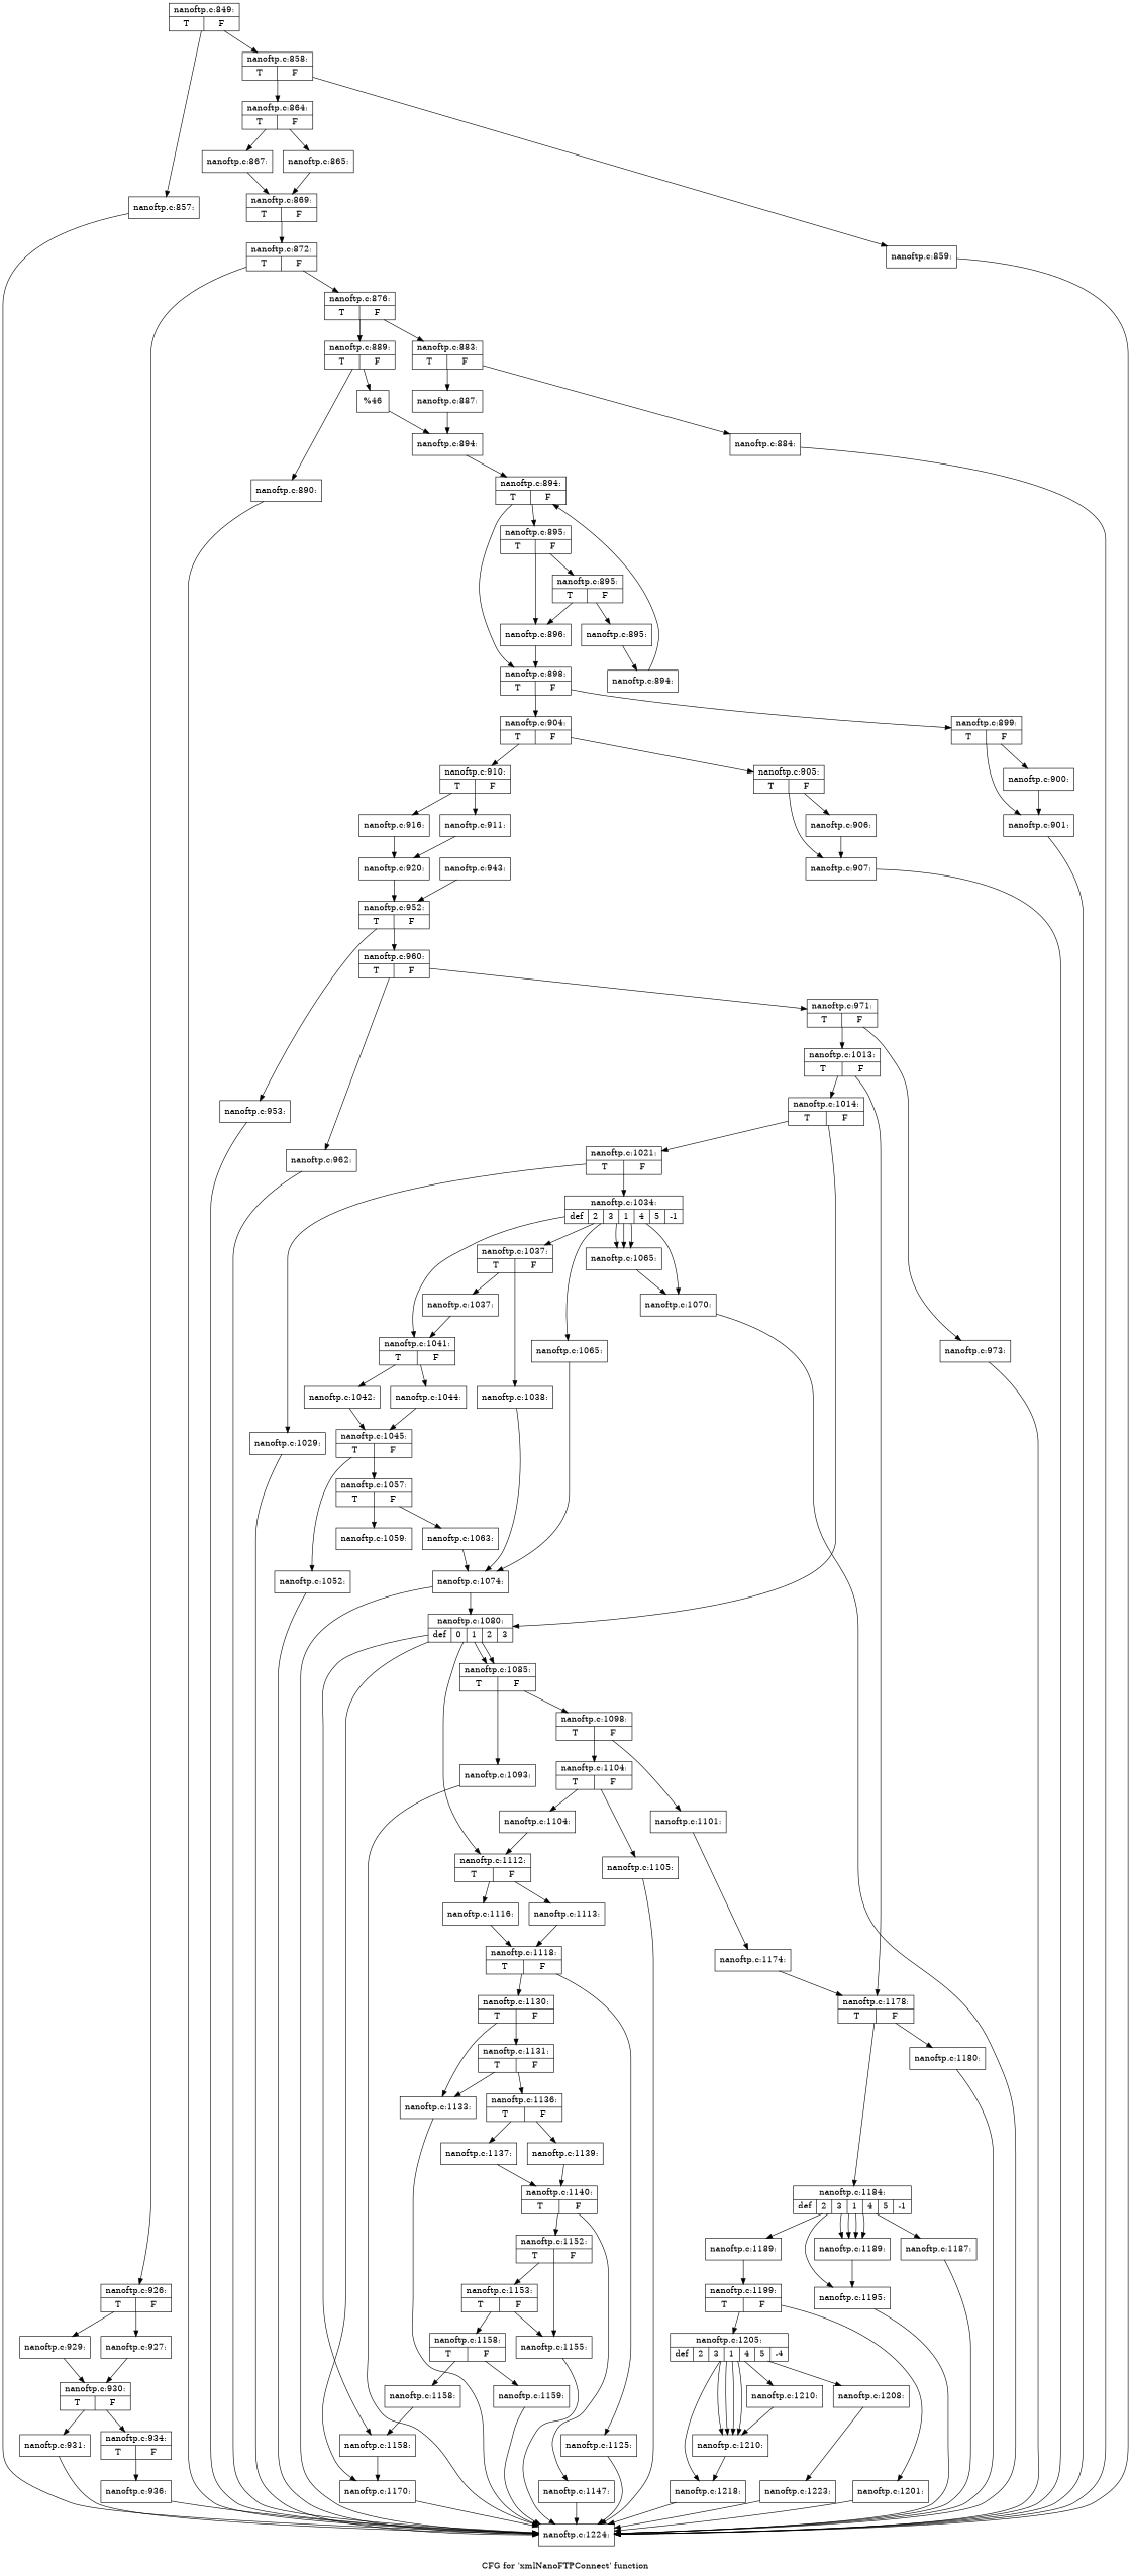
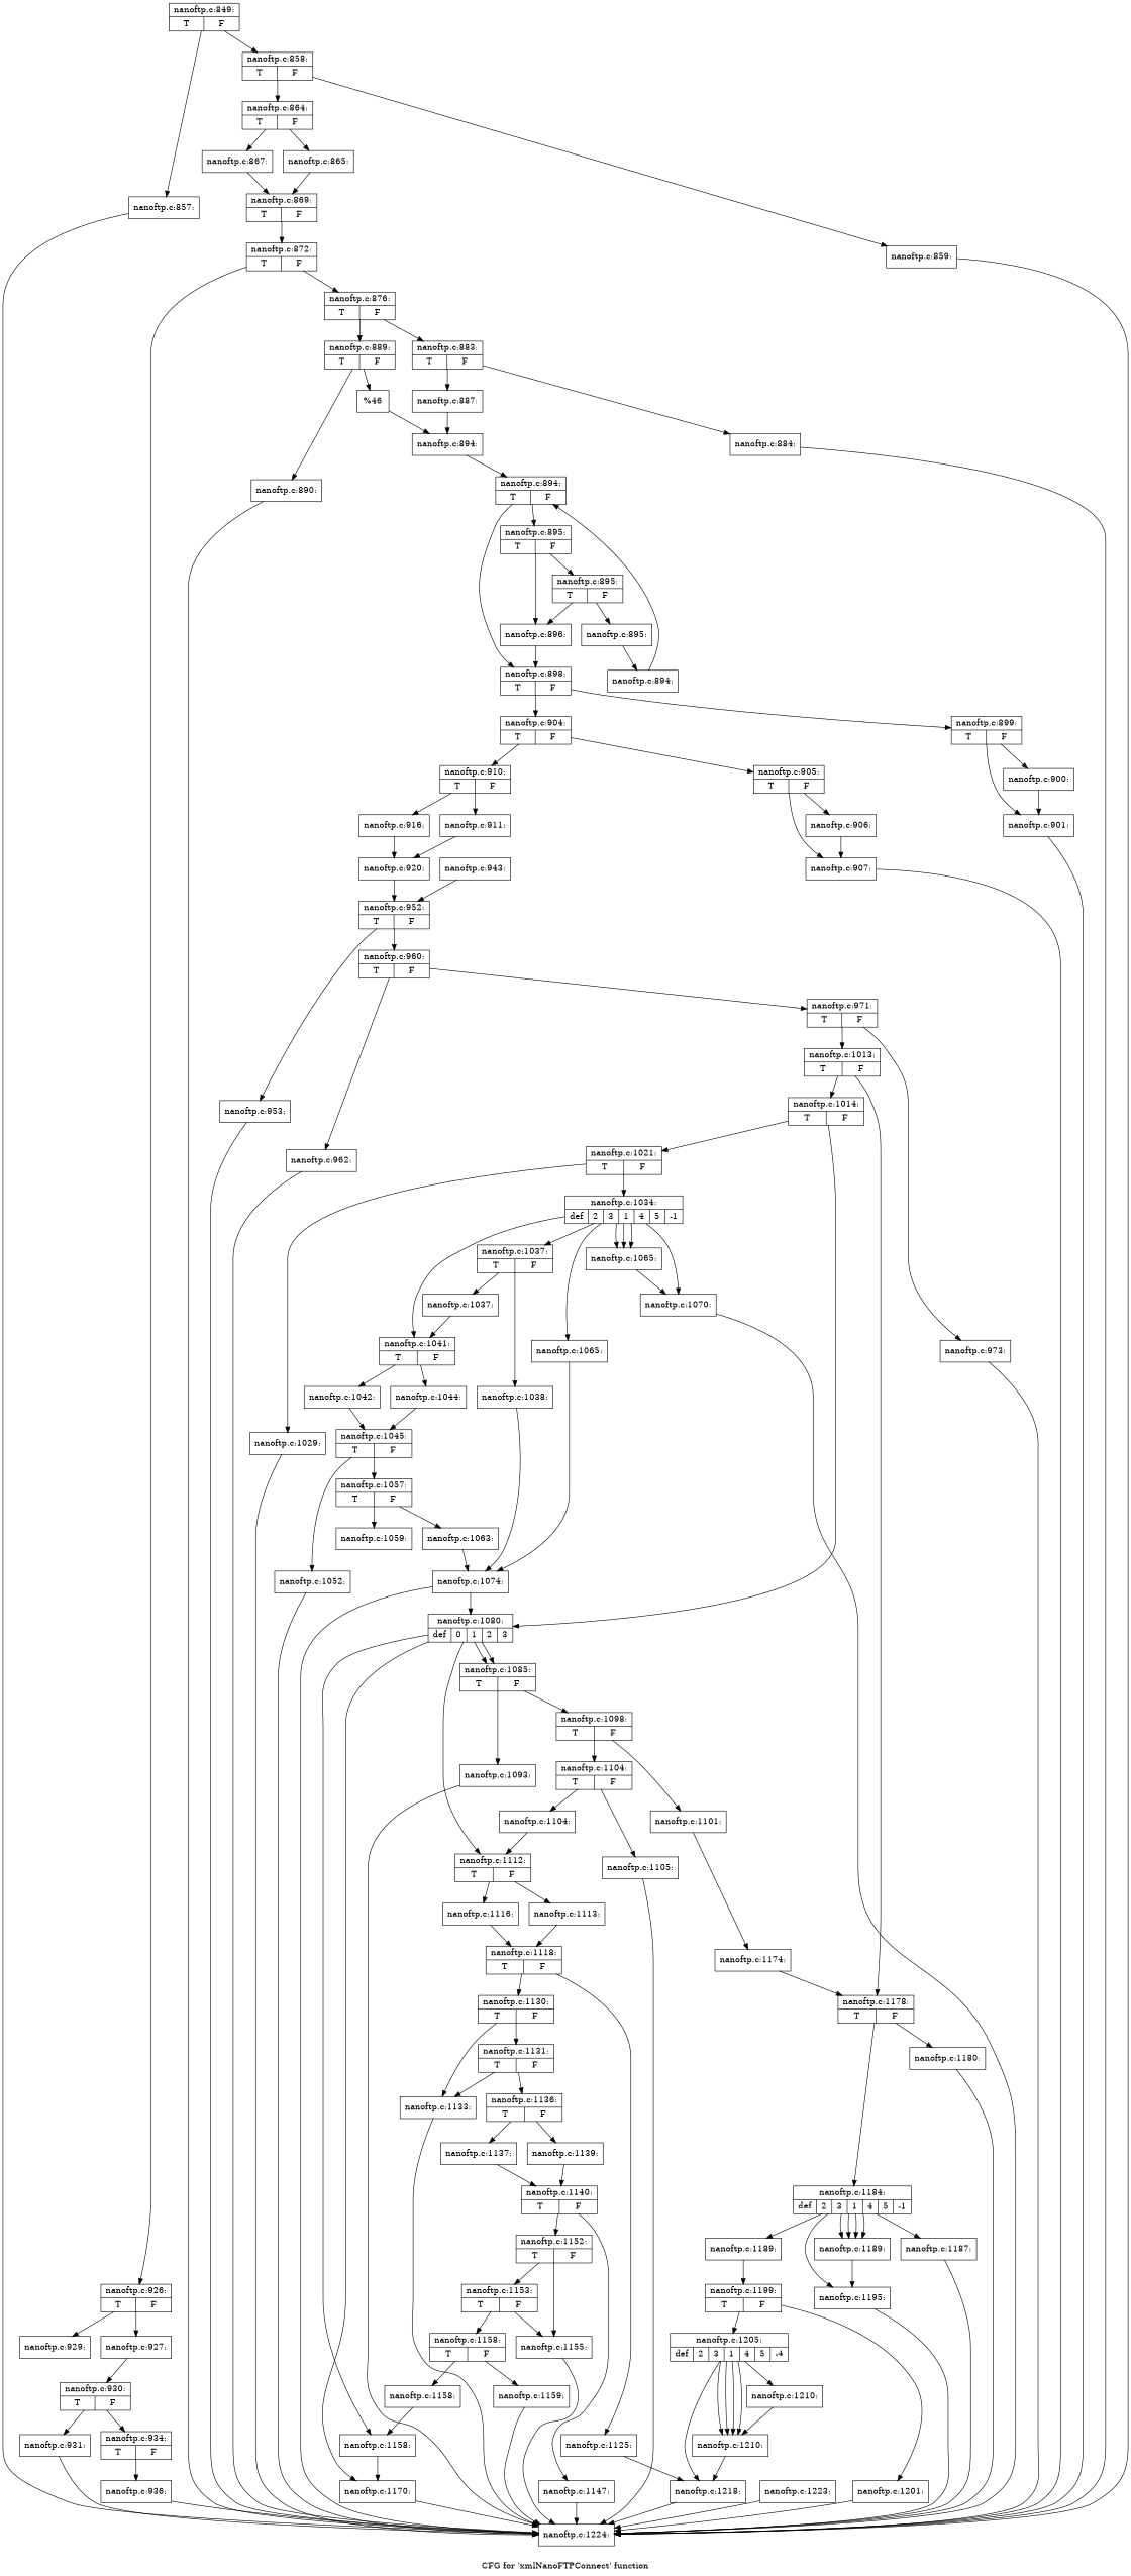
  digraph {
    label="CFG for 'xmlNanoFTPConnect' function"
    node [shape=record]
    n1 [label="{nanoftp.c:849:|{<s0>T|<s1>F}}"]
    n2 [label="{nanoftp.c:857:}"]
    n3 [label="{nanoftp.c:858:|{<s0>T|<s1>F}}"]
    n4 [label="{nanoftp.c:1224:}"]
    n5 [label="{nanoftp.c:859:}"]
    n6 [label="{nanoftp.c:864:|{<s0>T|<s1>F}}"]
    n7 [label="{nanoftp.c:865:}"]
    n8 [label="{nanoftp.c:867:}"]
    n9 [label="{nanoftp.c:869:|{<s0>T|<s1>F}}"]
    n10 [label="{nanoftp.c:872:|{<s0>T|<s1>F}}"]
    n11 [label="{nanoftp.c:876:|{<s0>T|<s1>F}}"]
    n12 [label="{nanoftp.c:926:|{<s0>T|<s1>F}}"]
    n13 [label="{nanoftp.c:883:|{<s0>T|<s1>F}}"]
    n14 [label="{nanoftp.c:889:|{<s0>T|<s1>F}}"]
    n15 [label="{nanoftp.c:927:}"]
    n16 [label="{nanoftp.c:929:}"]
    n17 [label="{nanoftp.c:884:}"]
    n18 [label="{nanoftp.c:887:}"]
    n19 [label="{nanoftp.c:890:}"]
    n20 [label="{%46}"]
    n21 [label="{nanoftp.c:930:|{<s0>T|<s1>F}}"]
    n22 [label="{nanoftp.c:894:}"]
    n23 [label="{nanoftp.c:894:|{<s0>T|<s1>F}}"]
    n24 [label="{nanoftp.c:895:|{<s0>T|<s1>F}}"]
    n25 [label="{nanoftp.c:898:|{<s0>T|<s1>F}}"]
    n26 [label="{nanoftp.c:896:}"]
    n27 [label="{nanoftp.c:895:|{<s0>T|<s1>F}}"]
    n28 [label="{nanoftp.c:904:|{<s0>T|<s1>F}}"]
    n29 [label="{nanoftp.c:899:|{<s0>T|<s1>F}}"]
    n30 [label="{nanoftp.c:895:}"]
    n31 [label="{nanoftp.c:905:|{<s0>T|<s1>F}}"]
    n32 [label="{nanoftp.c:910:|{<s0>T|<s1>F}}"]
    n33 [label="{nanoftp.c:900:}"]
    n34 [label="{nanoftp.c:901:}"]
    n35 [label="{nanoftp.c:894:}"]
    n36 [label="{nanoftp.c:906:}"]
    n37 [label="{nanoftp.c:907:}"]
    n38 [label="{nanoftp.c:911:}"]
    n39 [label="{nanoftp.c:916:}"]
    n40 [label="{nanoftp.c:920:}"]
    n41 [label="{nanoftp.c:952:|{<s0>T|<s1>F}}"]
    n42 [label="{nanoftp.c:953:}"]
    n43 [label="{nanoftp.c:960:|{<s0>T|<s1>F}}"]
    n44 [label="{nanoftp.c:962:}"]
    n45 [label="{nanoftp.c:971:|{<s0>T|<s1>F}}"]
    n46 [label="{nanoftp.c:931:}"]
    n47 [label="{nanoftp.c:934:|{<s0>T|<s1>F}}"]
    n48 [label="{nanoftp.c:936:}"]
    n49 [label="{nanoftp.c:943:}"]
    n50 [label="{nanoftp.c:973:}"]
    n51 [label="{nanoftp.c:1013:|{<s0>T|<s1>F}}"]
    n52 [label="{nanoftp.c:1014:|{<s0>T|<s1>F}}"]
    n53 [label="{nanoftp.c:1178:|{<s0>T|<s1>F}}"]
    n54 [label="{nanoftp.c:1021:|{<s0>T|<s1>F}}"]
    n55 [label="{nanoftp.c:1080:|{<s0>def|<s1>0|<s2>1|<s3>2|<s4>3}}"]
    n56 [label="{nanoftp.c:1180:}"]
    n57 [label="{nanoftp.c:1184:|{<s0>def|<s1>2|<s2>3|<s3>1|<s4>4|<s5>5|<s6>-1}}"]
    n58 [label="{nanoftp.c:1029:}"]
    n59 [label="{nanoftp.c:1034:|{<s0>def|<s1>2|<s2>3|<s3>1|<s4>4|<s5>5|<s6>-1}}"]
    n60 [label="{nanoftp.c:1170:}"]
    n61 [label="{nanoftp.c:1085:|{<s0>T|<s1>F}}"]
    n62 [label="{nanoftp.c:1112:|{<s0>T|<s1>F}}"]
    n63 [label="{nanoftp.c:1158:}"]
    n64 [label="{nanoftp.c:1195:}"]
    n65 [label="{nanoftp.c:1187:}"]
    n66 [label="{nanoftp.c:1189:}"]
    n67 [label="{nanoftp.c:1189:}"]
    n68 [label="{nanoftp.c:1070:}"]
    n69 [label="{nanoftp.c:1037:|{<s0>T|<s1>F}}"]
    n70 [label="{nanoftp.c:1041:|{<s0>T|<s1>F}}"]
    n71 [label="{nanoftp.c:1065:}"]
    n72 [label="{nanoftp.c:1065:}"]
    n73 [label="{nanoftp.c:1093:}"]
    n74 [label="{nanoftp.c:1098:|{<s0>T|<s1>F}}"]
    n75 [label="{nanoftp.c:1113:}"]
    n76 [label="{nanoftp.c:1116:}"]
    n77 [label="{nanoftp.c:1038:}"]
    n78 [label="{nanoftp.c:1037:}"]
    n79 [label="{nanoftp.c:1042:}"]
    n80 [label="{nanoftp.c:1044:}"]
    n81 [label="{nanoftp.c:1074:}"]
    n82 [label="{nanoftp.c:1045:|{<s0>T|<s1>F}}"]
    n83 [label="{nanoftp.c:1052:}"]
    n84 [label="{nanoftp.c:1057:|{<s0>T|<s1>F}}"]
    n85 [label="{nanoftp.c:1059:}"]
    n86 [label="{nanoftp.c:1063:}"]
    n87 [label="{nanoftp.c:1101:}"]
    n88 [label="{nanoftp.c:1104:|{<s0>T|<s1>F}}"]
    n89 [label="{nanoftp.c:1118:|{<s0>T|<s1>F}}"]
    n90 [label="{nanoftp.c:1174:}"]
    n91 [label="{nanoftp.c:1105:}"]
    n92 [label="{nanoftp.c:1104:}"]
    n93 [label="{nanoftp.c:1125:}"]
    n94 [label="{nanoftp.c:1130:|{<s0>T|<s1>F}}"]
    n95 [label="{nanoftp.c:1133:}"]
    n96 [label="{nanoftp.c:1131:|{<s0>T|<s1>F}}"]
    n97 [label="{nanoftp.c:1136:|{<s0>T|<s1>F}}"]
    n98 [label="{nanoftp.c:1137:}"]
    n99 [label="{nanoftp.c:1139:}"]
    n100 [label="{nanoftp.c:1140:|{<s0>T|<s1>F}}"]
    n101 [label="{nanoftp.c:1147:}"]
    n102 [label="{nanoftp.c:1152:|{<s0>T|<s1>F}}"]
    n103 [label="{nanoftp.c:1155:}"]
    n104 [label="{nanoftp.c:1153:|{<s0>T|<s1>F}}"]
    n105 [label="{nanoftp.c:1158:|{<s0>T|<s1>F}}"]
    n106 [label="{nanoftp.c:1159:}"]
    n107 [label="{nanoftp.c:1158:}"]
    n108 [label="{nanoftp.c:1199:|{<s0>T|<s1>F}}"]
    n109 [label="{nanoftp.c:1201:}"]
    n110 [label="{nanoftp.c:1205:|{<s0>def|<s1>2|<s2>3|<s3>1|<s4>4|<s5>5|<s6>-4}}"]
    n111 [label="{nanoftp.c:1218:}"]
-   n112 [label="{nanoftp.c:1208:}"]
    n113 [label="{nanoftp.c:1210:}"]
    n114 [label="{nanoftp.c:1210:}"]
    n115 [label="{nanoftp.c:1223:}"]
    n1 -> n2
    n1 -> n3
    n2 -> n4
    n3 -> n5
    n3 -> n6
    n5 -> n4
    n6 -> n7
    n6 -> n8
    n7 -> n9
    n8 -> n9
    n9 -> n10
    n10 -> n11
    n10 -> n12
    n11 -> n13
    n11 -> n14
    n12 -> n15
    n12 -> n16
    n13 -> n17
    n13 -> n18
    n14 -> n19
    n14 -> n20
    n15 -> n21
-   n16 -> n21
    n17 -> n4
    n18 -> n22
    n19 -> n4
    n20 -> n22
    n21 -> n46
    n21 -> n47
    n22 -> n23
    n23 -> n24
    n23 -> n25
    n24 -> n26
    n24 -> n27
    n25 -> n28
    n25 -> n29
    n26 -> n25
    n27 -> n26
    n27 -> n30
    n28 -> n31
    n28 -> n32
    n29 -> n33
    n29 -> n34
    n30 -> n35
    n31 -> n36
    n31 -> n37
    n32 -> n38
    n32 -> n39
    n33 -> n34
    n34 -> n4
    n35 -> n23
    n36 -> n37
    n37 -> n4
    n38 -> n40
    n39 -> n40
    n40 -> n41
    n41 -> n42
    n41 -> n43
    n42 -> n4
    n43 -> n44
    n43 -> n45
    n44 -> n4
    n45 -> n50
    n45 -> n51
    n46 -> n4
    n47 -> n48
    n48 -> n4
    n49 -> n41
    n50 -> n4
    n51 -> n52
    n51 -> n53
    n52 -> n54
    n52 -> n55
    n53 -> n56
    n53 -> n57
    n54 -> n58
    n54 -> n59
    n55 -> n60
    n55 -> n61
    n55 -> n61
    n55 -> n62
    n55 -> n63
    n56 -> n4
    n57 -> n64
    n57 -> n65
    n57 -> n66
    n57 -> n67
    n57 -> n67
    n57 -> n67
    n57 -> n67
    n58 -> n4
    n59 -> n68
    n59 -> n69
    n59 -> n70
    n59 -> n71
    n59 -> n72
    n59 -> n72
    n59 -> n72
    n60 -> n4
    n61 -> n73
    n61 -> n74
    n62 -> n75
    n62 -> n76
    n63 -> n60
    n64 -> n4
    n65 -> n4
    n66 -> n108
    n67 -> n64
    n68 -> n4
    n69 -> n77
    n69 -> n78
    n70 -> n79
    n70 -> n80
    n71 -> n81
    n72 -> n68
    n73 -> n4
    n74 -> n87
    n74 -> n88
    n75 -> n89
    n76 -> n89
    n77 -> n81
    n78 -> n70
    n79 -> n82
    n80 -> n82
    n81 -> n4
    n81 -> n55
    n82 -> n83
    n82 -> n84
    n83 -> n4
    n84 -> n85
    n84 -> n86
    n86 -> n81
    n87 -> n90
    n88 -> n91
    n88 -> n92
    n89 -> n93
    n89 -> n94
    n90 -> n53
    n91 -> n4
    n92 -> n62
-   n93 -> n4
+   n93 -> n111
    n94 -> n95
    n94 -> n96
    n95 -> n4
    n96 -> n95
    n96 -> n97
    n97 -> n98
    n97 -> n99
    n98 -> n100
    n99 -> n100
    n100 -> n101
    n100 -> n102
    n101 -> n4
    n102 -> n103
    n102 -> n104
    n103 -> n4
    n104 -> n103
    n104 -> n105
    n105 -> n106
    n105 -> n107
    n106 -> n4
    n107 -> n63
    n108 -> n109
    n108 -> n110
    n109 -> n4
    n110 -> n111
-   n110 -> n112
    n110 -> n113
    n110 -> n114
    n110 -> n114
    n110 -> n114
    n110 -> n114
    n111 -> n4
-   n112 -> n115
    n113 -> n114
    n114 -> n111
    n115 -> n4
  }
